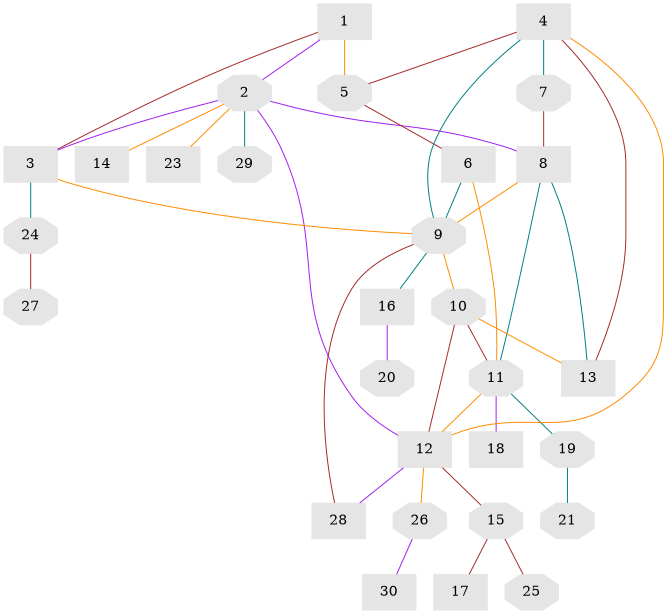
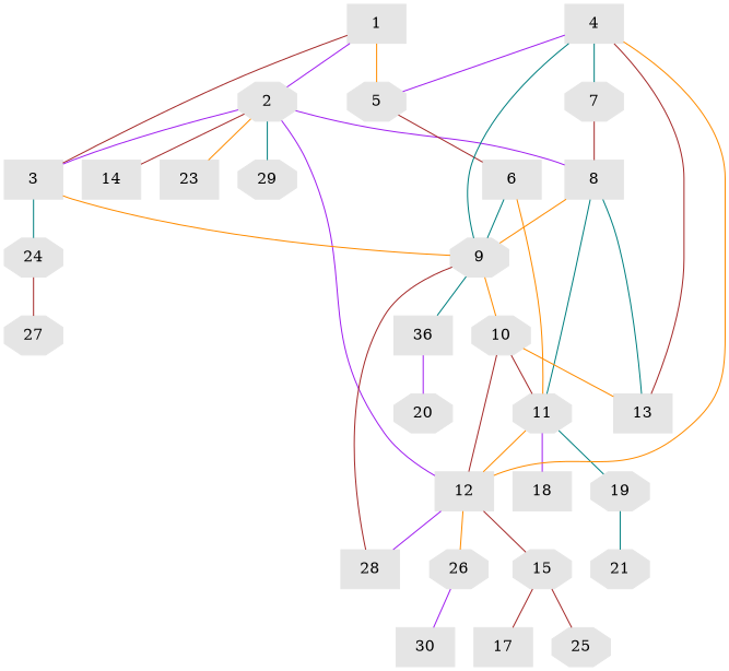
  graph {
    node [color=gray90 shape=octagon style=filled]
    edge [color=brown weight=1.0]
    1 [shape=box]
    2
    3 [shape=box]
    5
    8 [shape=box]
    12 [shape=box]
    14 [shape=box]
    23 [shape=box]
    29
    9
    24
    6 [shape=box]
    13 [shape=box]
    11
    26
    28 [shape=box]
    15
    10
-   16 [shape=box]
+   16 [shape=box label=36]
    27
    4 [shape=box]
    7
    18 [shape=box]
    19
    30 [shape=box]
    20
    21
    17 [shape=box]
    25
    1 -- 2 [color=purple]
    1 -- 3
    1 -- 5 [color=darkorange weight=3.0]
    2 -- 3 [color=purple]
    2 -- 8 [color=purple]
    2 -- 12 [color=purple]
-   2 -- 14 [color=darkorange]
+   2 -- 14
    2 -- 23 [color=darkorange]
    2 -- 29 [color=teal]
    3 -- 9 [color=darkorange]
    3 -- 24 [color=teal]
    5 -- 6
    8 -- 9 [color=darkorange]
    8 -- 13 [color=teal]
    8 -- 11 [color=teal]
    12 -- 26 [color=darkorange]
    12 -- 28 [color=purple]
    12 -- 15
    9 -- 28
    9 -- 10 [color=darkorange]
    9 -- 16 [color=teal]
    24 -- 27
    6 -- 9 [color=teal weight=2.0]
    6 -- 11 [color=darkorange]
    11 -- 12 [color=darkorange]
    11 -- 18 [color=purple]
    11 -- 19 [color=teal]
    26 -- 30 [color=purple]
    15 -- 17
    15 -- 25 [weight=2.0]
    10 -- 12
    10 -- 13 [color=darkorange]
    10 -- 11 [weight=6.0]
    16 -- 20 [color=purple]
-   4 -- 5
+   4 -- 5 [color=purple]
    4 -- 12 [color=darkorange]
    4 -- 9 [color=teal]
    4 -- 13
    4 -- 7 [color=teal]
    7 -- 8 [weight=2.0]
    19 -- 21 [color=teal]
  }
